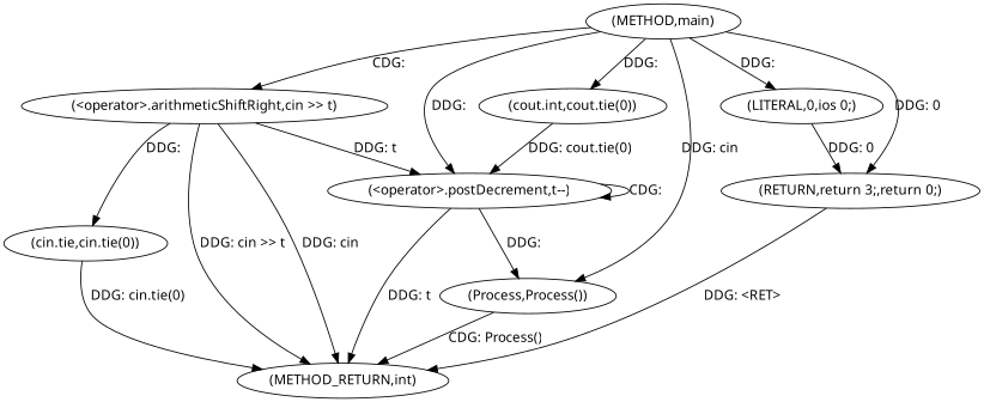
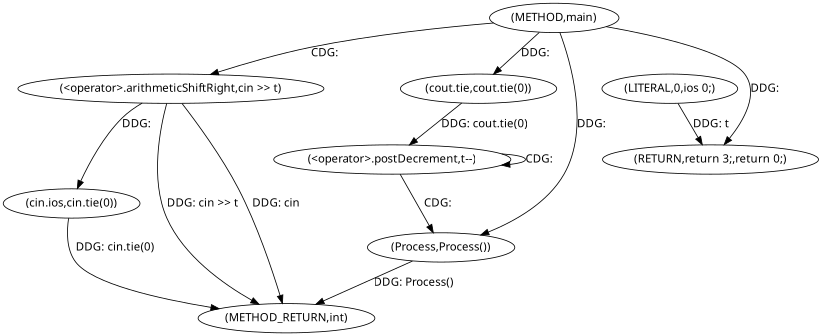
  digraph {
    fontname="Noto Sans"
    node [fontname="Noto Sans"]
    edge [fontname="Noto Sans"]
    n1 [label="(METHOD,main)"]
-   n2 [label="(cout.int,cout.tie(0))"]
+   n2 [label="(cout.tie,cout.tie(0))"]
    n3 [label="(<operator>.arithmeticShiftRight,cin >> t)"]
    n4 [label="(RETURN,return 3;,return 0;)"]
    n5 [label="(<operator>.postDecrement,t--)"]
    n6 [label="(Process,Process())"]
    n7 [label="(LITERAL,0,ios 0;)"]
-   n8 [label="(cin.tie,cin.tie(0))"]
+   n8 [label="(cin.ios,cin.tie(0))"]
    n9 [label="(METHOD_RETURN,int)"]
    n1 -> n2 [label="DDG: "]
    n1 -> n3 [label="CDG: "]
-   n1 -> n4 [label="DDG: 0"]
-   n1 -> n5 [label="DDG: "]
-   n1 -> n6 [label="DDG: cin"]
-   n1 -> n7 [label="DDG: "]
+   n1 -> n4 [label="DDG: "]
+   n1 -> n6 [label="DDG: "]
    n2 -> n5 [label="DDG: cout.tie(0)"]
-   n3 -> n5 [label="DDG: t"]
    n3 -> n8 [label="DDG: "]
    n3 -> n9 [label="DDG: cin >> t"]
    n3 -> n9 [label="DDG: cin"]
-   n4 -> n9 [label="DDG: <RET>"]
    n5 -> n5 [label="CDG: "]
-   n5 -> n6 [label="DDG: "]
-   n5 -> n9 [label="DDG: t"]
-   n6 -> n9 [label="CDG: Process()"]
-   n7 -> n4 [label="DDG: 0"]
+   n5 -> n6 [label="CDG: "]
+   n6 -> n9 [label="DDG: Process()"]
+   n7 -> n4 [label="DDG: t"]
    n8 -> n9 [label="DDG: cin.tie(0)"]
  }
